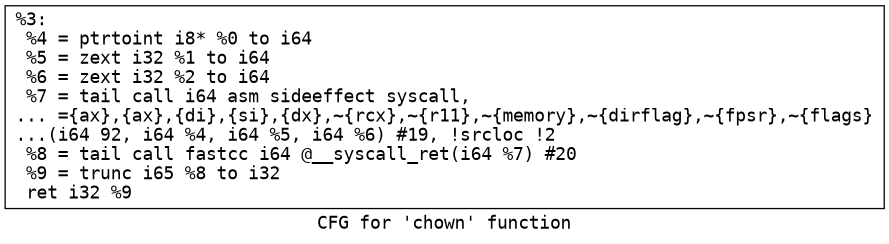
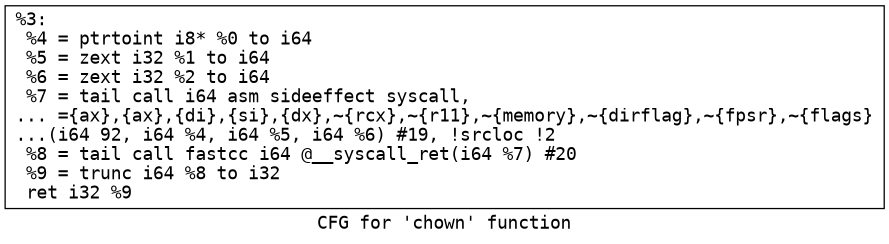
  digraph {
    label="CFG for 'chown' function"
    fontname="DejaVu Sans Mono"
-   n1 [label="{%3:\l  %4 = ptrtoint i8* %0 to i64\l  %5 = zext i32 %1 to i64\l  %6 = zext i32 %2 to i64\l  %7 = tail call i64 asm sideeffect syscall,\l... =\{ax\},\{ax\},\{di\},\{si\},\{dx\},~\{rcx\},~\{r11\},~\{memory\},~\{dirflag\},~\{fpsr\},~\{flags\}\l...(i64 92, i64 %4, i64 %5, i64 %6) #19, !srcloc !2\l  %8 = tail call fastcc i64 @__syscall_ret(i64 %7) #20\l  %9 = trunc i65 %8 to i32\l  ret i32 %9\l}" shape=record fontname="DejaVu Sans Mono"]
+   n1 [label="{%3:\l  %4 = ptrtoint i8* %0 to i64\l  %5 = zext i32 %1 to i64\l  %6 = zext i32 %2 to i64\l  %7 = tail call i64 asm sideeffect syscall,\l... =\{ax\},\{ax\},\{di\},\{si\},\{dx\},~\{rcx\},~\{r11\},~\{memory\},~\{dirflag\},~\{fpsr\},~\{flags\}\l...(i64 92, i64 %4, i64 %5, i64 %6) #19, !srcloc !2\l  %8 = tail call fastcc i64 @__syscall_ret(i64 %7) #20\l  %9 = trunc i64 %8 to i32\l  ret i32 %9\l}" shape=record fontname="DejaVu Sans Mono"]
  }
